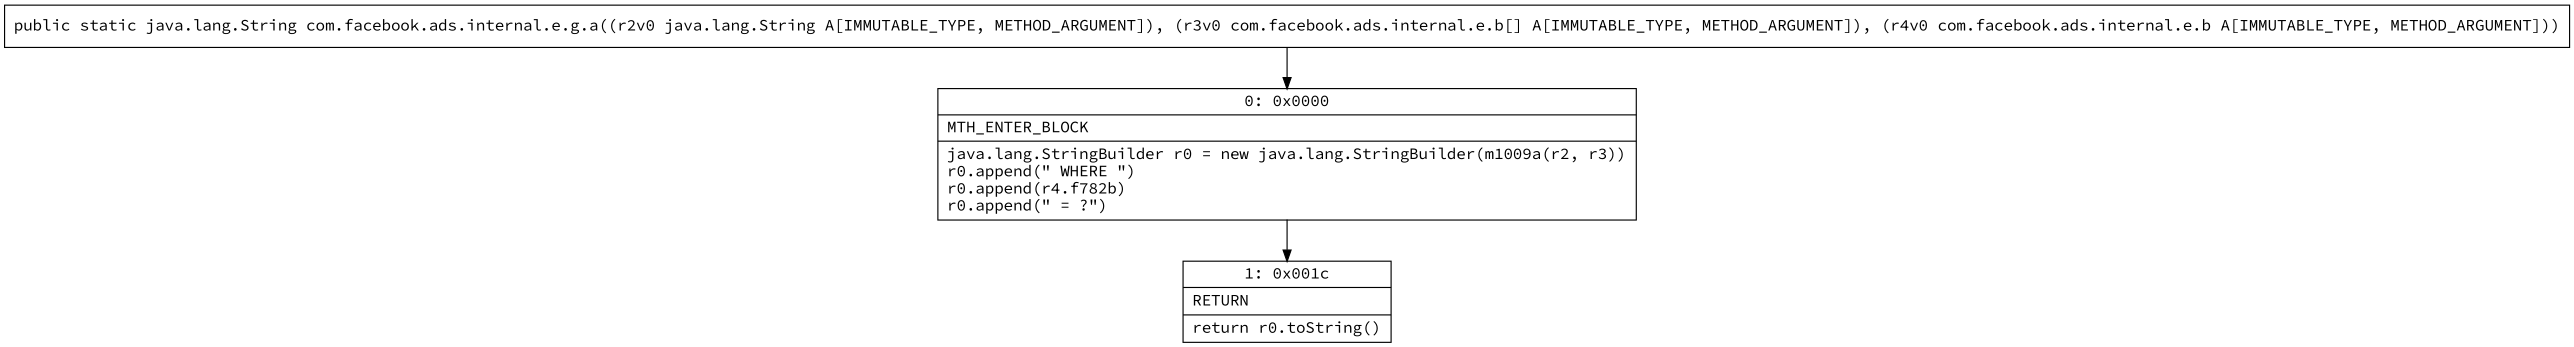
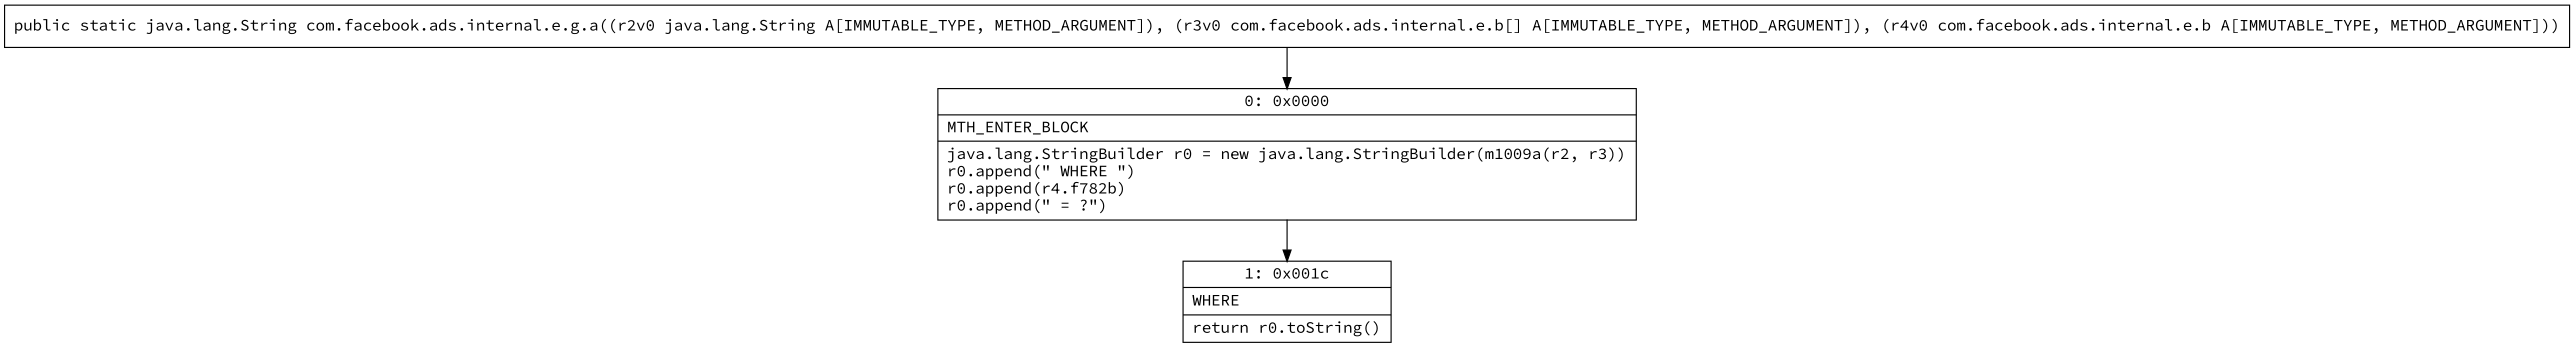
  digraph {
    fontname="Source Code Pro"
    node [shape=record fontname="Source Code Pro"]
    edge [fontname="Source Code Pro"]
    n1 [label="{0\:\ 0x0000|MTH_ENTER_BLOCK\l|java.lang.StringBuilder r0 = new java.lang.StringBuilder(m1009a(r2, r3))\lr0.append(\" WHERE \")\lr0.append(r4.f782b)\lr0.append(\" = ?\")\l}"]
-   n2 [label="{1\:\ 0x001c|RETURN\l|return r0.toString()\l}"]
+   n2 [label="{1\:\ 0x001c|WHERE\l|return r0.toString()\l}"]
    n3 [label="{public static java.lang.String com.facebook.ads.internal.e.g.a((r2v0 java.lang.String A[IMMUTABLE_TYPE, METHOD_ARGUMENT]), (r3v0 com.facebook.ads.internal.e.b[] A[IMMUTABLE_TYPE, METHOD_ARGUMENT]), (r4v0 com.facebook.ads.internal.e.b A[IMMUTABLE_TYPE, METHOD_ARGUMENT])) }"]
    n1 -> n2
    n3 -> n1
  }
